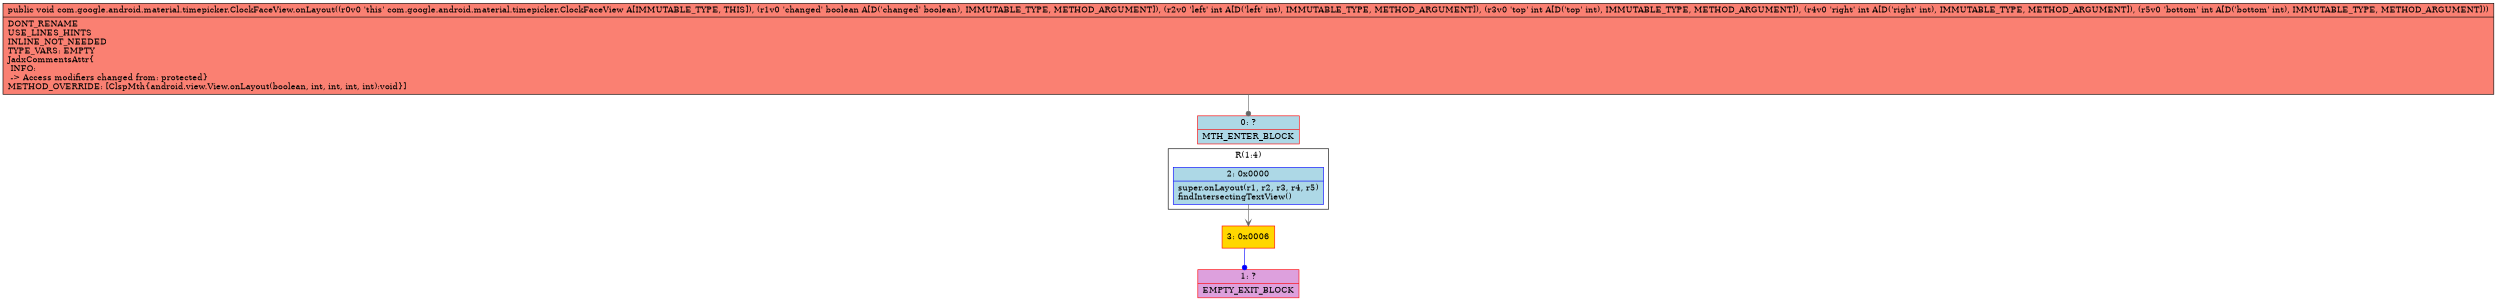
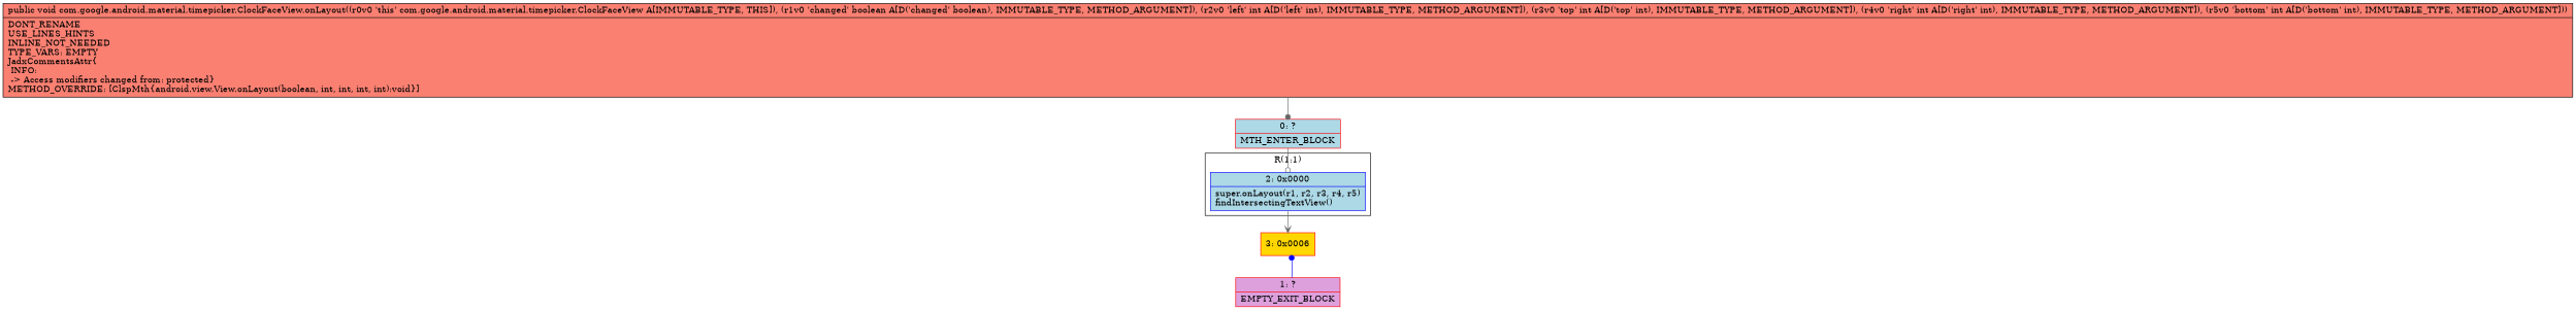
  digraph {
    node [color=red fillcolor=lightblue shape=record style=filled]
    edge [arrowhead=dot color=gray40]
    n1 [color=blue label="{2\:\ 0x0000|super.onLayout(r1, r2, r3, r4, r5)\lfindIntersectingTextView()\l}"]
    n2 [fillcolor=gold label="{3\:\ 0x0006}"]
    n3 [fillcolor=plum label="{1\:\ ?|EMPTY_EXIT_BLOCK\l}"]
    n4 [label="{0\:\ ?|MTH_ENTER_BLOCK\l}"]
    n5 [fillcolor=salmon label="{public void com.google.android.material.timepicker.ClockFaceView.onLayout((r0v0 'this' com.google.android.material.timepicker.ClockFaceView A[IMMUTABLE_TYPE, THIS]), (r1v0 'changed' boolean A[D('changed' boolean), IMMUTABLE_TYPE, METHOD_ARGUMENT]), (r2v0 'left' int A[D('left' int), IMMUTABLE_TYPE, METHOD_ARGUMENT]), (r3v0 'top' int A[D('top' int), IMMUTABLE_TYPE, METHOD_ARGUMENT]), (r4v0 'right' int A[D('right' int), IMMUTABLE_TYPE, METHOD_ARGUMENT]), (r5v0 'bottom' int A[D('bottom' int), IMMUTABLE_TYPE, METHOD_ARGUMENT]))  | DONT_RENAME\lUSE_LINES_HINTS\lINLINE_NOT_NEEDED\lTYPE_VARS: EMPTY\lJadxCommentsAttr\{\l INFO: \l \-\> Access modifiers changed from: protected\}\lMETHOD_OVERRIDE: [ClspMth\{android.view.View.onLayout(boolean, int, int, int, int):void\}]\l}" color=""]
    subgraph cluster_1 {
-     label="R(1:4)"
+     label="R(1:1)"
      n1
    }
    n1 -> n2 [arrowhead=vee]
-   n2 -> n3 [color=blue]
+   n3 -> n2 [color=blue]
+   n4 -> n1 [arrowhead=odot]
    n5 -> n4
  }
